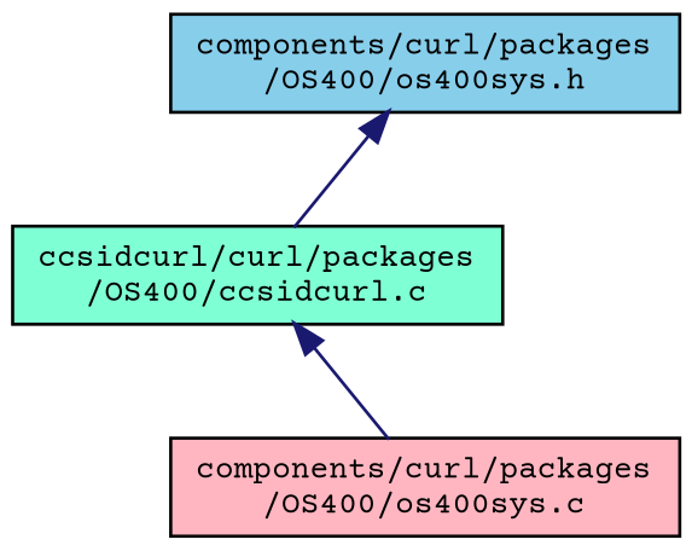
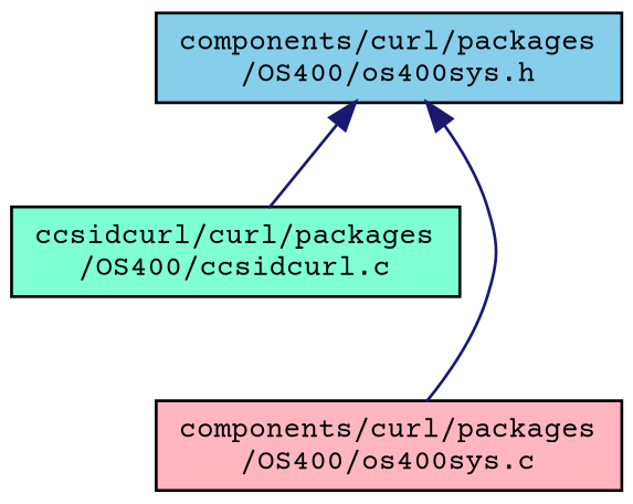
  digraph {
    fontname="Courier Prime"
    node [color=black fontname="Courier Prime" fontsize=10 shape=record style=filled]
    edge [color=midnightblue dir=back fontname="Courier Prime" fontsize=10 labelfontname=Helvetica labelfontsize=10 style=solid]
    n1 [fillcolor=skyblue fontcolor=black height=0.2 label="components/curl/packages\l/OS400/os400sys.h" width=0.4]
    n2 [fillcolor=aquamarine height=0.2 label="ccsidcurl/curl/packages\l/OS400/ccsidcurl.c" width=0.4]
    n3 [fillcolor=lightpink height=0.2 label="components/curl/packages\l/OS400/os400sys.c" width=0.4]
    n1 -> n2
-   n2 -> n3
+   n1 -> n3
  }
